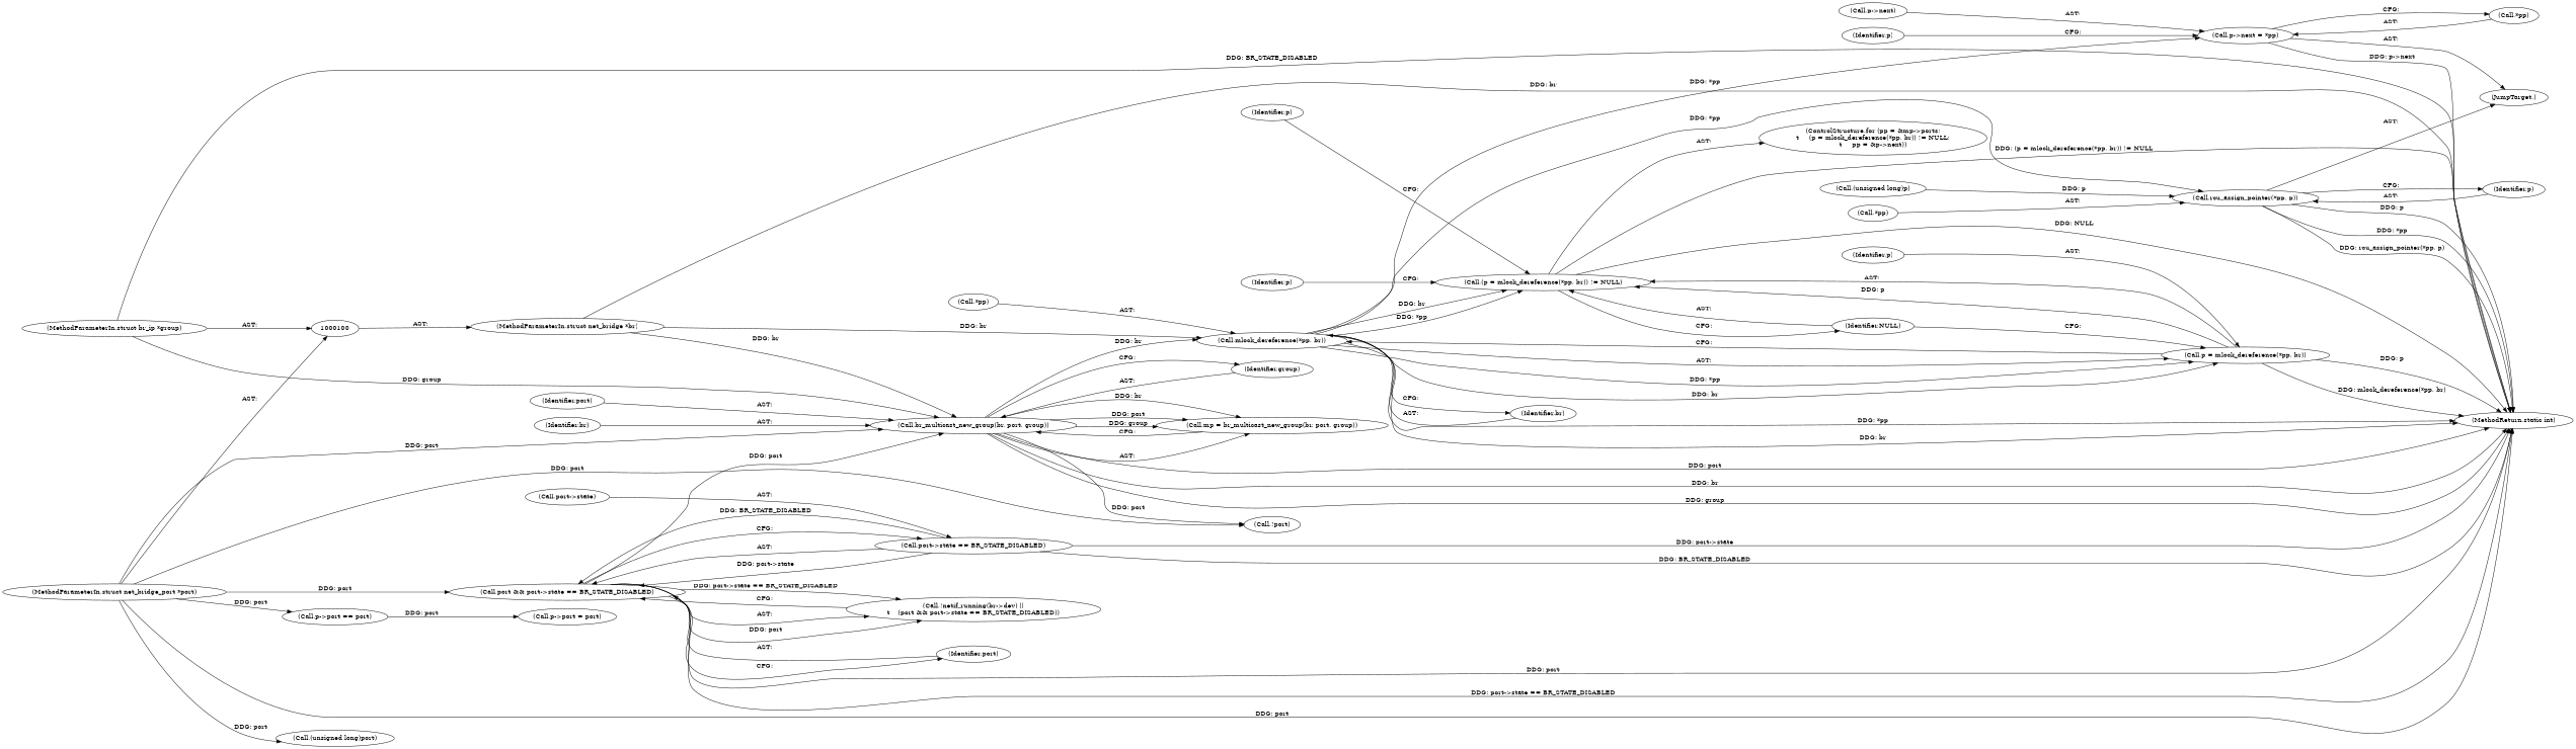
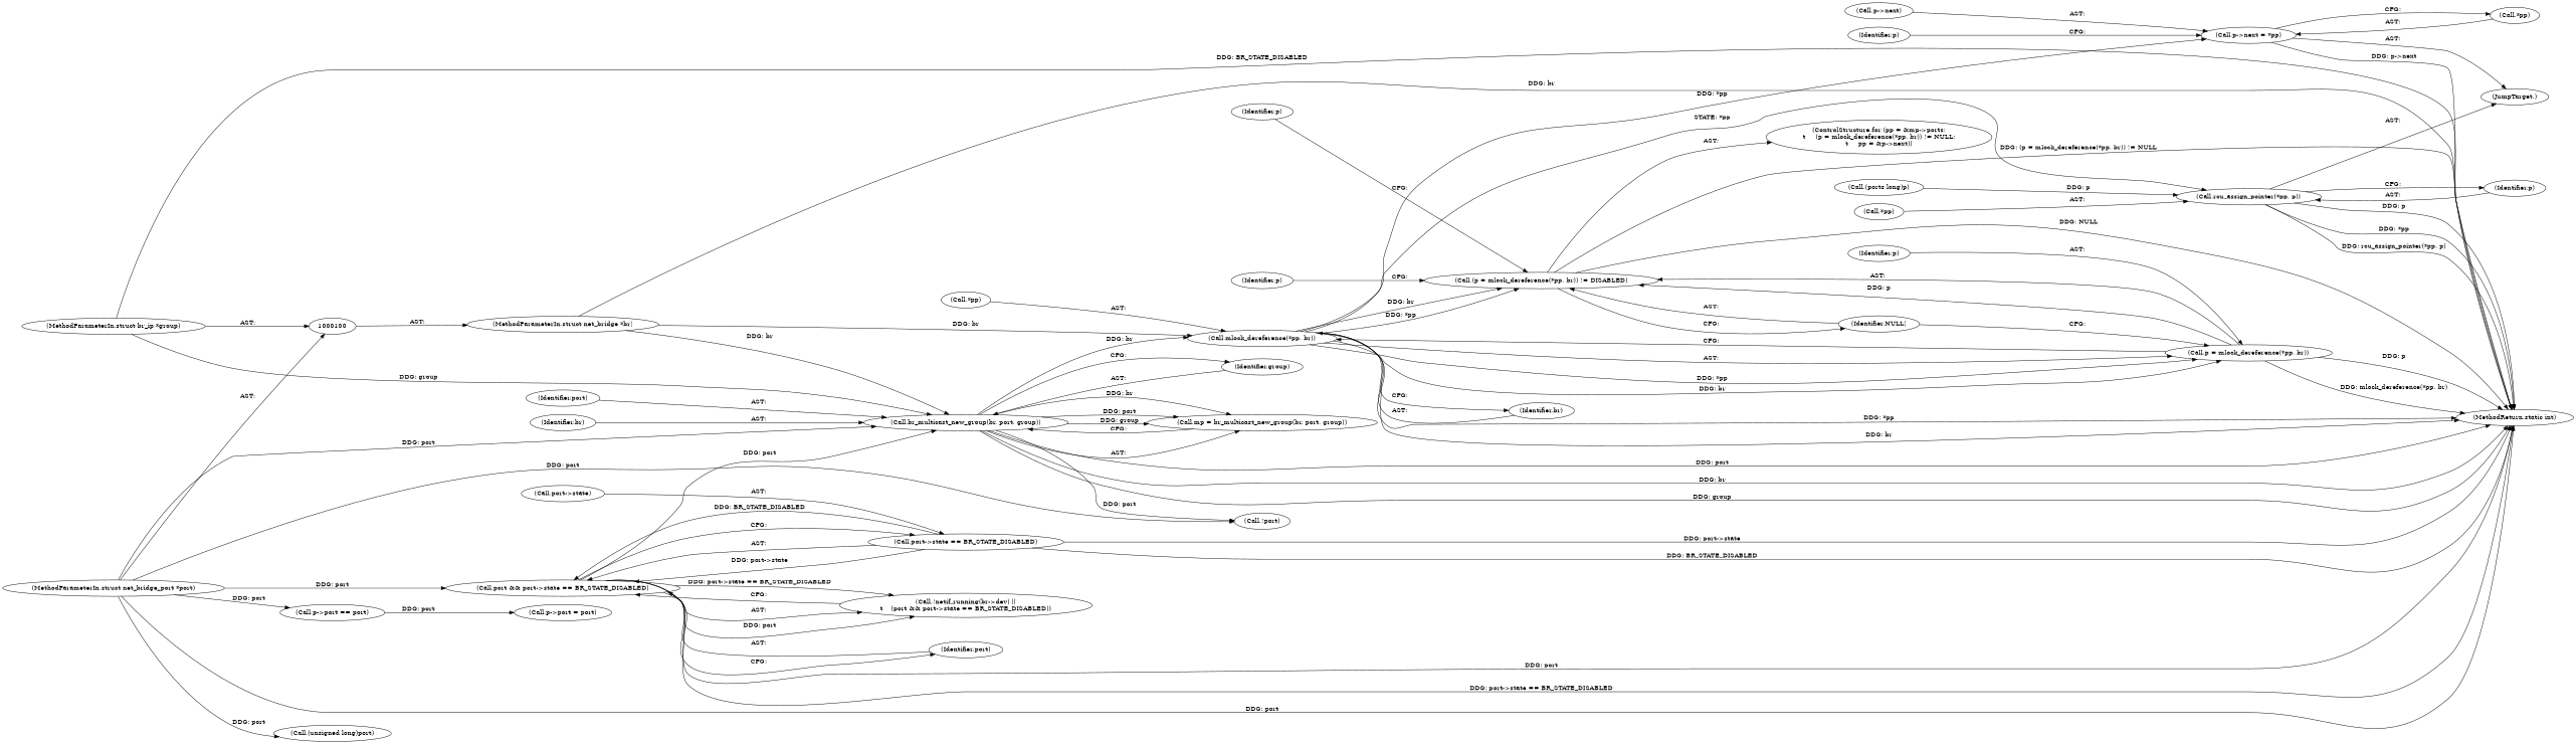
  digraph {
    rankdir=LR
    n1 [label="(Call,mlock_dereference(*pp, br))"]
-   n2 [label="(Call,(p = mlock_dereference(*pp, br)) != NULL)"]
+   n2 [label="(Call,(p = mlock_dereference(*pp, br)) != DISABLED)"]
    n3 [label="(Call,p = mlock_dereference(*pp, br))"]
    n4 [label="(Call,p->next = *pp)"]
    n5 [label="(Call,rcu_assign_pointer(*pp, p))"]
    n6 [label="(MethodReturn,static int)"]
    n7 [label="(Identifier,br)"]
    n8 [label="(ControlStructure,for (pp = &mp->ports;\n\t     (p = mlock_dereference(*pp, br)) != NULL;\n\t     pp = &p->next))"]
    n9 [label="(Identifier,NULL)"]
    n10 [label="(JumpTarget,)"]
    n11 [label="(Call,*pp)"]
    n12 [label="(Identifier,p)"]
    n13 [label="(Call,br_multicast_new_group(br, port, group))"]
    n14 [label="(Identifier,group)"]
    n15 [label="(Call,!port)"]
    n16 [label="(Call,mp = br_multicast_new_group(br, port, group))"]
    n17 [label="(MethodParameterIn,struct net_bridge *br)"]
    1000100
    n19 [label="(Call,port && port->state == BR_STATE_DISABLED)"]
    n20 [label="(Call,port->state == BR_STATE_DISABLED)"]
    n21 [label="(Identifier,port)"]
    n22 [label="(Call,!netif_running(br->dev) ||\n\t    (port && port->state == BR_STATE_DISABLED))"]
    n23 [label="(MethodParameterIn,struct net_bridge_port *port)"]
    n24 [label="(Call,p->port == port)"]
    n25 [label="(Call,(unsigned long)port)"]
    n26 [label="(Call,p->port = port)"]
    n27 [label="(MethodParameterIn,struct br_ip *group)"]
    n28 [label="(Identifier,p)"]
-   n29 [label="(Call,(unsigned long)p)"]
+   n29 [label="(Call,(ports long)p)"]
    n30 [label="(Call,p->next)"]
    n31 [label="(Identifier,p)"]
    n32 [label="(Identifier,port)"]
    n33 [label="(Call,*pp)"]
    n34 [label="(Identifier,br)"]
    n35 [label="(Identifier,p)"]
    n36 [label="(Identifier,p)"]
    n37 [label="(Call,port->state)"]
    n38 [label="(Call,*pp)"]
    n1 -> n2 [label="DDG: *pp"]
    n1 -> n2 [label="DDG: br"]
    n1 -> n3 [label="AST: "]
    n1 -> n3 [label="DDG: *pp"]
    n1 -> n3 [label="DDG: br"]
    n1 -> n4 [label="DDG: *pp"]
-   n1 -> n5 [label="DDG: *pp"]
+   n1 -> n5 [label="STATE: *pp"]
    n1 -> n6 [label="DDG: *pp"]
    n1 -> n6 [label="DDG: br"]
    n1 -> n7 [label="CFG: "]
    n2 -> n6 [label="DDG: (p = mlock_dereference(*pp, br)) != NULL"]
    n2 -> n6 [label="DDG: NULL"]
    n2 -> n8 [label="AST: "]
    n2 -> n9 [label="CFG: "]
    n3 -> n1 [label="CFG: "]
    n3 -> n2 [label="AST: "]
    n3 -> n2 [label="DDG: p"]
    n3 -> n6 [label="DDG: p"]
    n3 -> n6 [label="DDG: mlock_dereference(*pp, br)"]
    n4 -> n6 [label="DDG: p->next"]
    n4 -> n10 [label="AST: "]
    n4 -> n11 [label="CFG: "]
    n5 -> n6 [label="DDG: p"]
    n5 -> n6 [label="DDG: *pp"]
    n5 -> n6 [label="DDG: rcu_assign_pointer(*pp, p)"]
    n5 -> n10 [label="AST: "]
    n5 -> n12 [label="CFG: "]
    n7 -> n1 [label="AST: "]
    n9 -> n2 [label="AST: "]
    n9 -> n3 [label="CFG: "]
    n11 -> n4 [label="AST: "]
    n12 -> n5 [label="AST: "]
    n13 -> n1 [label="DDG: br"]
    n13 -> n6 [label="DDG: br"]
    n13 -> n6 [label="DDG: group"]
    n13 -> n6 [label="DDG: port"]
    n13 -> n14 [label="CFG: "]
    n13 -> n15 [label="DDG: port"]
    n13 -> n16 [label="AST: "]
    n13 -> n16 [label="DDG: br"]
    n13 -> n16 [label="DDG: port"]
    n13 -> n16 [label="DDG: group"]
    n14 -> n13 [label="AST: "]
    n16 -> n13 [label="CFG: "]
    n17 -> n1 [label="DDG: br"]
    n17 -> n6 [label="DDG: br"]
    n17 -> n13 [label="DDG: br"]
    1000100 -> n17 [label="AST: "]
    n19 -> n6 [label="DDG: port"]
    n19 -> n6 [label="DDG: port->state == BR_STATE_DISABLED"]
    n19 -> n13 [label="DDG: port"]
    n19 -> n20 [label="CFG: "]
    n19 -> n21 [label="CFG: "]
    n19 -> n22 [label="AST: "]
    n19 -> n22 [label="DDG: port"]
    n19 -> n22 [label="DDG: port->state == BR_STATE_DISABLED"]
    n20 -> n6 [label="DDG: port->state"]
    n20 -> n6 [label="DDG: BR_STATE_DISABLED"]
    n20 -> n19 [label="AST: "]
    n20 -> n19 [label="DDG: port->state"]
    n20 -> n19 [label="DDG: BR_STATE_DISABLED"]
    n21 -> n19 [label="AST: "]
    n22 -> n19 [label="CFG: "]
    n23 -> n6 [label="DDG: port"]
    n23 -> n13 [label="DDG: port"]
    n23 -> n15 [label="DDG: port"]
    n23 -> 1000100 [label="AST: "]
    n23 -> n19 [label="DDG: port"]
    n23 -> n24 [label="DDG: port"]
    n23 -> n25 [label="DDG: port"]
    n24 -> n26 [label="DDG: port"]
    n27 -> n6 [label="DDG: BR_STATE_DISABLED"]
    n27 -> n13 [label="DDG: group"]
    n27 -> 1000100 [label="AST: "]
    n28 -> n2 [label="CFG: "]
    n29 -> n5 [label="DDG: p"]
    n30 -> n4 [label="AST: "]
    n31 -> n2 [label="CFG: "]
    n32 -> n13 [label="AST: "]
    n33 -> n1 [label="AST: "]
    n34 -> n13 [label="AST: "]
    n35 -> n4 [label="CFG: "]
    n36 -> n3 [label="AST: "]
    n37 -> n20 [label="AST: "]
    n38 -> n5 [label="AST: "]
  }
